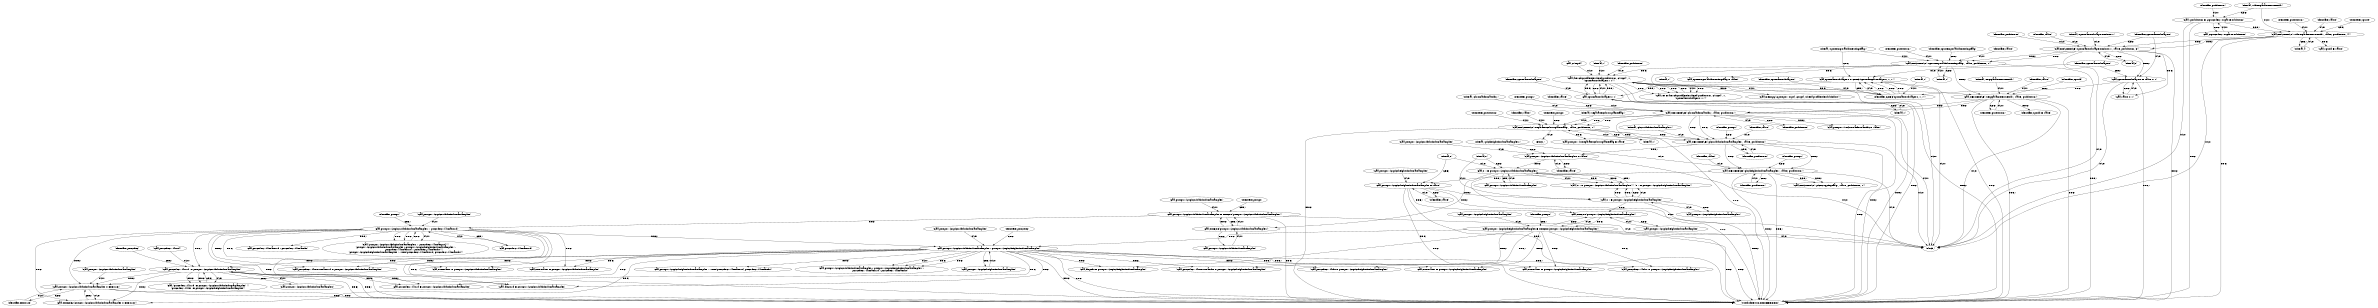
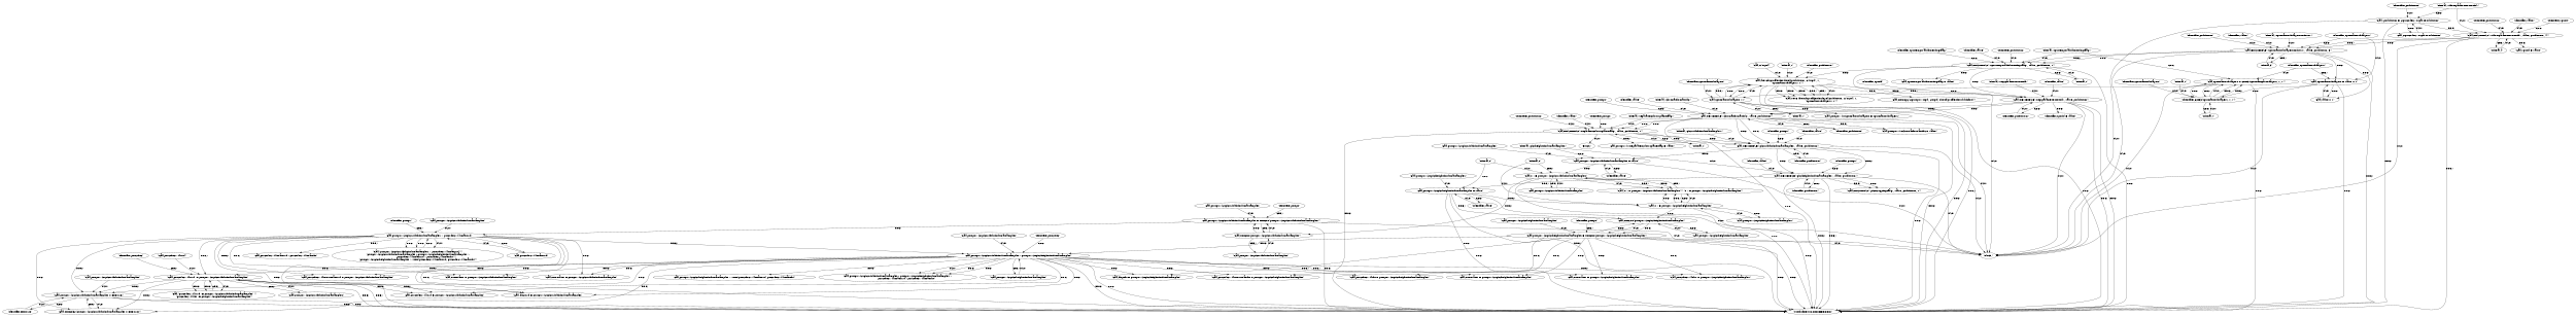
  digraph {
    n1 [label="(Call,ps_sps->i2_pic_width_in_luma_samples + PAD_WD)"]
    n2 [label="(Identifier,PAD_WD)"]
    n3 [label="(Call,ALIGN32(ps_sps->i2_pic_width_in_luma_samples + PAD_WD))"]
    n4 [label="(MethodReturn,PAD_ERROR_T)"]
    n5 [label="(Call,ps_codec->i4_wd != ps_sps->i2_pic_width_in_luma_samples)"]
    n6 [label="(Call,ps_codec->i4_wd = ps_sps->i2_pic_width_in_luma_samples)"]
    n7 [label="(Call,ps_sps->i2_pic_width_in_luma_samples)"]
    n8 [label="(Call,(ps_codec->i4_wd != ps_sps->i2_pic_width_in_luma_samples) ||\n (ps_codec->i4_ht != ps_sps->i2_pic_height_in_luma_samples))"]
    n9 [label="(Call,disp_wd = ps_sps->i2_pic_width_in_luma_samples)"]
    n10 [label="(Call,ps_sps->i2_pic_width_in_luma_samples * ps_sps->i2_pic_height_in_luma_samples)"]
    n11 [label="(Call,numerator = ps_sps->i2_pic_width_in_luma_samples)"]
    n12 [label="(Call,disp_ht = ps_sps->i2_pic_height_in_luma_samples)"]
    n13 [label="(Call,ps_codec->i4_new_max_ht = ps_sps->i2_pic_height_in_luma_samples)"]
    n14 [label="(Call,ps_sps->i2_pic_height_in_luma_samples > MAX(ps_codec->i4_max_wd, ps_codec->i4_max_ht))"]
    n15 [label="(Call,ps_sps->i2_pic_width_in_luma_samples * ps_sps->i2_pic_height_in_luma_samples >\n                       ps_codec->i4_max_wd * ps_codec->i4_max_ht)"]
    n16 [label="(Call,numerator = ps_sps->i2_pic_height_in_luma_samples)"]
    n17 [label="(Call,ps_sps->i2_pic_height_in_luma_samples)"]
    n18 [label="(Call,ps_codec->i4_new_max_wd = ps_sps->i2_pic_width_in_luma_samples)"]
    n19 [label="(Call,ps_codec->i4_ht != ps_sps->i2_pic_height_in_luma_samples)"]
    n20 [label="(Call,ps_codec->i4_ht = ps_sps->i2_pic_height_in_luma_samples)"]
    n21 [label="(Call,numerator = ps_sps->i2_pic_height_in_luma_samples)"]
    n22 [label="(Call,numerator = ps_sps->i2_pic_width_in_luma_samples)"]
    n23 [label="(Call,ps_sps->i2_pic_width_in_luma_samples > ps_codec->i4_max_wd)"]
    n24 [label="(Call,ps_codec->i4_max_wd * ps_codec->i4_max_ht)"]
    n25 [label="(Call,(ps_sps->i2_pic_width_in_luma_samples > ps_codec->i4_max_wd) ||\n (ps_sps->i2_pic_width_in_luma_samples * ps_sps->i2_pic_height_in_luma_samples >\n                       ps_codec->i4_max_wd * ps_codec->i4_max_ht) ||\n (ps_sps->i2_pic_height_in_luma_samples > MAX(ps_codec->i4_max_wd, ps_codec->i4_max_ht)))"]
    n26 [label="(Call,ps_codec->i4_max_wd)"]
    n27 [label="(Call,ps_sps->i2_pic_width_in_luma_samples = ALIGN8(ps_sps->i2_pic_width_in_luma_samples))"]
    n28 [label="(Call,ALIGN8(ps_sps->i2_pic_width_in_luma_samples))"]
    n29 [label="(Block,)"]
    n30 [label="(Call,ps_sps->i2_pic_width_in_luma_samples)"]
    n31 [label="(Call,0 >= ps_sps->i2_pic_width_in_luma_samples)"]
    n32 [label="(Call,(0 >= ps_sps->i2_pic_width_in_luma_samples) || (0 >= ps_sps->i2_pic_height_in_luma_samples))"]
    n33 [label="(Call,ps_sps->i2_pic_width_in_luma_samples)"]
    n34 [label="(Call,0 >= ps_sps->i2_pic_height_in_luma_samples)"]
    n35 [label="(Call,ps_sps->i2_pic_width_in_luma_samples = value)"]
    n36 [label="(Identifier,value)"]
    n37 [label="(Call,UEV_PARSE(\"pic_width_in_luma_samples\", value, ps_bitstrm))"]
    n38 [label="(Call,UEV_PARSE(\"pic_height_in_luma_samples\", value, ps_bitstrm))"]
    n39 [label="(Identifier,ps_bitstrm)"]
    n40 [label="(Call,ps_sps->i2_pic_height_in_luma_samples = value)"]
    n41 [label="(Call,BITS_PARSE(\"pic_cropping_flag\", value, ps_bitstrm, 1))"]
    n42 [label="(Identifier,ps_bitstrm)"]
    n43 [label="(Call,BITS_PARSE(\"separate_colour_plane_flag\", value, ps_bitstrm, 1))"]
    n44 [label="(Block,)"]
    n45 [label="(Call,ps_sps->i1_separate_colour_plane_flag = value)"]
    n46 [label="(Literal,1)"]
    n47 [label="(Call,UEV_PARSE(\"chroma_format_idc\", value, ps_bitstrm))"]
    n48 [label="(Identifier,ps_bitstrm)"]
    n49 [label="(Call,ps_sps->i1_chroma_format_idc = value)"]
    n50 [label="(Call,UEV_PARSE(\"seq_parameter_set_id\", value, ps_bitstrm))"]
    n51 [label="(Identifier,ps_bitstrm)"]
    n52 [label="(Identifier,sps_id = value)"]
    n53 [label="(Call,BITS_PARSE(\"sps_temporal_id_nesting_flag\", value, ps_bitstrm, 1))"]
    n54 [label="(Call,ihevcd_profile_tier_level(ps_bitstrm, &(s_ptl), 1,\n (sps_max_sub_layers - 1)))"]
    n55 [label="(Literal,1)"]
    n56 [label="(Call,sps_temporal_id_nesting_flag = value)"]
    n57 [label="(Call,sps_max_sub_layers - 1)"]
    n58 [label="(Call,ret = ihevcd_profile_tier_level(ps_bitstrm, &(s_ptl), 1,\n (sps_max_sub_layers - 1)))"]
    n59 [label="(Call,memcpy(&ps_sps->s_ptl, &s_ptl, sizeof(profile_tier_lvl_info_t)))"]
    n60 [label="(Call,BITS_PARSE(\"sps_max_sub_layers_minus1\", value, ps_bitstrm, 3))"]
    n61 [label="(Call,sps_max_sub_layers = value + 1)"]
    n62 [label="(Call,value + 1)"]
    n63 [label="(Literal,3)"]
    n64 [label="(Identifier,CLIP3(sps_max_sub_layers, 1, 7))"]
    n65 [label="(Call,BITS_PARSE(\"video_parameter_set_id\", value, ps_bitstrm, 4))"]
    n66 [label="(Literal,4)"]
    n67 [label="(Call,vps_id = value)"]
    n68 [label="(Call,*ps_bitstrm = &ps_codec->s_parse.s_bitstrm)"]
    n69 [label="(Call,&ps_codec->s_parse.s_bitstrm)"]
    n70 [label="(Literal,1)"]
+   n71 [label="(Call,ps_sps->i1_sps_max_sub_layers = sps_max_sub_layers)"]
    n72 [label="(Call,sps_max_sub_layers = CLIP3(sps_max_parse_layers, 1, 7))"]
    n73 [label="(Literal,7)"]
    n74 [label="(Call,ps_sps->i2_pic_height_in_luma_samples = ALIGN8(ps_sps->i2_pic_height_in_luma_samples))"]
    n75 [label="(Call,ALIGN8(ps_sps->i2_pic_height_in_luma_samples))"]
    n76 [label="(Call,ps_sps->i2_pic_height_in_luma_samples)"]
    n77 [label="(Call,ps_sps->i2_pic_height_in_luma_samples)"]
    n78 [label="(Identifier,value)"]
    n79 [label="(Identifier,ps_sps)"]
    n80 [label="(Call,ps_sps->i2_pic_height_in_luma_samples)"]
    n81 [label="(Literal,0)"]
    n82 [label="(Identifier,ps_bitstrm)"]
    n83 [label="(Literal,\"sps_max_sub_layers_minus1\")"]
    n84 [label="(Call,ps_sps->i2_pic_width_in_luma_samples)"]
    n85 [label="(Identifier,ps_sps)"]
    n86 [label="(Identifier,value)"]
    n87 [label="(Identifier,ps_bitstrm)"]
    n88 [label="(Identifier,sps_max_sub_layers)"]
    n89 [label="(Literal,\"seq_parameter_set_id\")"]
    n90 [label="(Identifier,value)"]
    n91 [label="(Identifier,sps_max_sub_layers)"]
    n92 [label="(Literal,1)"]
    n93 [label="(Identifier,value)"]
    n94 [label="(Identifier,sps_id)"]
    n95 [label="(Identifier,ps_sps)"]
    n96 [label="(Call,ps_codec->i4_wd)"]
    n97 [label="(Identifier,ps_codec)"]
    n98 [label="(Identifier,value)"]
    n99 [label="(Call,ps_sps->i2_pic_width_in_luma_samples)"]
    n100 [label="(Identifier,ps_bitstrm)"]
    n101 [label="(Identifier,ps_sps)"]
    n102 [label="(Identifier,sps_temporal_id_nesting_flag)"]
    n103 [label="(Literal,0)"]
    n104 [label="(Literal,\"separate_colour_plane_flag\")"]
    n105 [label="(Identifier,sps_max_sub_layers)"]
    n106 [label="(Literal,\"video_parameter_set_id\")"]
    n107 [label="(Call,ps_sps->i2_pic_height_in_luma_samples)"]
    n108 [label="(Literal,\"pic_height_in_luma_samples\")"]
    n109 [label="(Identifier,sps_max_sub_layers)"]
    n110 [label="(Identifier,ps_sps)"]
    n111 [label="(Identifier,value)"]
    n112 [label="(Literal,1)"]
    n113 [label="(Call,ps_sps->i2_pic_width_in_luma_samples)"]
    n114 [label="(Identifier,ps_bitstrm)"]
    n115 [label="(Identifier,value)"]
    n116 [label="(Call,ps_sps->i2_pic_width_in_luma_samples)"]
    n117 [label="(Call,ps_sps->i2_pic_width_in_luma_samples)"]
    n118 [label="(Identifier,ps_sps)"]
    n119 [label="(Identifier,ps_bitstrm)"]
    n120 [label="(Identifier,ps_sps)"]
    n121 [label="(Literal,\"pic_width_in_luma_samples\")"]
    n122 [label="(Identifier,vps_id)"]
    n123 [label="(Identifier,ps_codec)"]
    n124 [label="(Call,&(s_ptl))"]
    n125 [label="(Identifier,ps_bitstrm)"]
    n126 [label="(Literal,\"sps_temporal_id_nesting_flag\")"]
    n127 [label="(Identifier,value)"]
    n128 [label="(Identifier,value)"]
    n129 [label="(Literal,\"chroma_format_idc\")"]
    n1 -> n2 [label="CFG: "]
    n1 -> n3 [label="AST: "]
    n1 -> n4 [label="DDG: "]
    n1 -> n4 [label="DDG: "]
    n2 -> n1 [label="AST: "]
    n3 -> n1 [label="CFG: "]
    n5 -> n1 [label="DDG: "]
    n5 -> n3 [label="DDG: "]
    n5 -> n4 [label="DDG: "]
    n5 -> n4 [label="DDG: "]
    n5 -> n6 [label="DDG: "]
    n5 -> n7 [label="CFG: "]
    n5 -> n8 [label="AST: "]
    n5 -> n8 [label="DDG: "]
    n5 -> n8 [label="DDG: "]
    n5 -> n9 [label="DDG: "]
    n7 -> n5 [label="AST: "]
    n8 -> n5 [label="CFG: "]
    n10 -> n1 [label="DDG: "]
    n10 -> n3 [label="DDG: "]
    n10 -> n4 [label="DDG: "]
    n10 -> n4 [label="DDG: "]
    n10 -> n5 [label="DDG: "]
    n10 -> n6 [label="DDG: "]
    n10 -> n9 [label="DDG: "]
    n10 -> n11 [label="DDG: "]
    n10 -> n12 [label="DDG: "]
    n10 -> n13 [label="DDG: "]
    n10 -> n14 [label="DDG: "]
    n10 -> n15 [label="AST: "]
    n10 -> n15 [label="DDG: "]
    n10 -> n15 [label="DDG: "]
    n10 -> n16 [label="DDG: "]
    n10 -> n17 [label="CFG: "]
    n10 -> n18 [label="DDG: "]
    n10 -> n19 [label="DDG: "]
    n10 -> n20 [label="DDG: "]
    n10 -> n21 [label="DDG: "]
    n10 -> n22 [label="DDG: "]
    n17 -> n10 [label="AST: "]
    n23 -> n1 [label="DDG: "]
    n23 -> n3 [label="DDG: "]
    n23 -> n4 [label="DDG: "]
    n23 -> n4 [label="DDG: "]
    n23 -> n5 [label="DDG: "]
    n23 -> n6 [label="DDG: "]
    n23 -> n9 [label="DDG: "]
    n23 -> n10 [label="DDG: "]
    n23 -> n11 [label="DDG: "]
    n23 -> n18 [label="DDG: "]
    n23 -> n22 [label="DDG: "]
    n23 -> n24 [label="DDG: "]
    n23 -> n25 [label="AST: "]
    n23 -> n25 [label="DDG: "]
    n23 -> n25 [label="DDG: "]
    n23 -> n26 [label="CFG: "]
    n25 -> n23 [label="CFG: "]
    n26 -> n23 [label="AST: "]
    n27 -> n4 [label="DDG: "]
    n27 -> n23 [label="DDG: "]
    n27 -> n28 [label="CFG: "]
    n27 -> n29 [label="AST: "]
    n28 -> n27 [label="AST: "]
    n28 -> n27 [label="DDG: "]
    n28 -> n30 [label="CFG: "]
    n30 -> n28 [label="AST: "]
    n31 -> n4 [label="DDG: "]
    n31 -> n28 [label="DDG: "]
    n31 -> n32 [label="AST: "]
    n31 -> n32 [label="DDG: "]
    n31 -> n32 [label="DDG: "]
    n31 -> n33 [label="CFG: "]
    n32 -> n31 [label="CFG: "]
    n32 -> n34 [label="CFG: "]
    n33 -> n31 [label="AST: "]
    n34 -> n4 [label="DDG: "]
    n34 -> n32 [label="AST: "]
    n34 -> n32 [label="DDG: "]
    n34 -> n32 [label="DDG: "]
    n34 -> n75 [label="DDG: "]
    n34 -> n77 [label="CFG: "]
    n35 -> n29 [label="AST: "]
    n35 -> n31 [label="DDG: "]
    n35 -> n36 [label="CFG: "]
    n36 -> n35 [label="AST: "]
    n37 -> n4 [label="DDG: "]
    n37 -> n29 [label="AST: "]
    n37 -> n35 [label="DDG: "]
    n37 -> n38 [label="DDG: "]
    n37 -> n38 [label="DDG: "]
    n37 -> n39 [label="CFG: "]
    n38 -> n4 [label="DDG: "]
    n38 -> n4 [label="DDG: "]
    n38 -> n29 [label="AST: "]
    n38 -> n40 [label="DDG: "]
    n38 -> n41 [label="DDG: "]
    n38 -> n41 [label="DDG: "]
    n38 -> n42 [label="CFG: "]
    n39 -> n37 [label="AST: "]
    n40 -> n4 [label="DDG: "]
    n40 -> n4 [label="DDG: "]
    n40 -> n29 [label="AST: "]
    n40 -> n34 [label="DDG: "]
    n40 -> n75 [label="DDG: "]
    n40 -> n78 [label="CFG: "]
    n42 -> n38 [label="AST: "]
    n43 -> n4 [label="DDG: "]
    n43 -> n37 [label="DDG: "]
    n43 -> n37 [label="DDG: "]
    n43 -> n44 [label="AST: "]
    n43 -> n45 [label="DDG: "]
    n43 -> n46 [label="CFG: "]
    n46 -> n43 [label="AST: "]
    n47 -> n4 [label="DDG: "]
    n47 -> n4 [label="DDG: "]
    n47 -> n29 [label="AST: "]
    n47 -> n37 [label="DDG: "]
    n47 -> n37 [label="DDG: "]
    n47 -> n43 [label="DDG: "]
    n47 -> n43 [label="DDG: "]
    n47 -> n48 [label="CFG: "]
    n47 -> n49 [label="DDG: "]
    n48 -> n47 [label="AST: "]
    n50 -> n4 [label="DDG: "]
    n50 -> n4 [label="DDG: "]
    n50 -> n29 [label="AST: "]
    n50 -> n47 [label="DDG: "]
    n50 -> n47 [label="DDG: "]
    n50 -> n51 [label="CFG: "]
    n50 -> n52 [label="DDG: "]
    n51 -> n50 [label="AST: "]
    n53 -> n4 [label="DDG: "]
    n53 -> n29 [label="AST: "]
    n53 -> n50 [label="DDG: "]
    n53 -> n54 [label="DDG: "]
    n53 -> n55 [label="CFG: "]
    n53 -> n56 [label="DDG: "]
    n54 -> n4 [label="DDG: "]
    n54 -> n4 [label="DDG: "]
    n54 -> n50 [label="DDG: "]
    n54 -> n57 [label="CFG: "]
    n54 -> n58 [label="AST: "]
    n54 -> n58 [label="DDG: "]
    n54 -> n58 [label="DDG: "]
    n54 -> n58 [label="DDG: "]
    n54 -> n58 [label="DDG: "]
    n54 -> n59 [label="DDG: "]
    n55 -> n53 [label="AST: "]
    n57 -> n4 [label="DDG: "]
    n57 -> n54 [label="AST: "]
    n57 -> n54 [label="DDG: "]
    n57 -> n54 [label="DDG: "]
    n57 -> n70 [label="CFG: "]
+   n57 -> n71 [label="DDG: "]
    n58 -> n54 [label="CFG: "]
    n60 -> n4 [label="DDG: "]
    n60 -> n29 [label="AST: "]
    n60 -> n53 [label="DDG: "]
    n60 -> n53 [label="DDG: "]
    n60 -> n61 [label="DDG: "]
    n60 -> n62 [label="DDG: "]
    n60 -> n63 [label="CFG: "]
    n61 -> n4 [label="DDG: "]
    n61 -> n29 [label="AST: "]
    n61 -> n62 [label="CFG: "]
    n61 -> n64 [label="DDG: "]
    n62 -> n61 [label="AST: "]
    n63 -> n60 [label="AST: "]
    n64 -> n72 [label="AST: "]
    n64 -> n72 [label="DDG: "]
    n64 -> n72 [label="DDG: "]
    n64 -> n72 [label="DDG: "]
+   n64 -> n73 [label="CFG: "]
    n65 -> n4 [label="DDG: "]
    n65 -> n29 [label="AST: "]
    n65 -> n60 [label="DDG: "]
    n65 -> n60 [label="DDG: "]
    n65 -> n66 [label="CFG: "]
    n65 -> n67 [label="DDG: "]
    n66 -> n65 [label="AST: "]
    n68 -> n4 [label="DDG: "]
    n68 -> n29 [label="AST: "]
    n68 -> n65 [label="DDG: "]
    n68 -> n69 [label="CFG: "]
    n69 -> n68 [label="AST: "]
    n70 -> n57 [label="AST: "]
    n72 -> n4 [label="DDG: "]
    n72 -> n29 [label="AST: "]
    n72 -> n57 [label="DDG: "]
    n72 -> n64 [label="CFG: "]
    n73 -> n64 [label="AST: "]
    n74 -> n4 [label="DDG: "]
    n74 -> n4 [label="DDG: "]
    n74 -> n10 [label="DDG: "]
    n74 -> n12 [label="DDG: "]
    n74 -> n13 [label="DDG: "]
    n74 -> n16 [label="DDG: "]
    n74 -> n19 [label="DDG: "]
    n74 -> n20 [label="DDG: "]
    n74 -> n21 [label="DDG: "]
    n74 -> n29 [label="AST: "]
    n74 -> n75 [label="CFG: "]
    n75 -> n74 [label="AST: "]
    n75 -> n74 [label="DDG: "]
    n75 -> n76 [label="CFG: "]
    n76 -> n75 [label="AST: "]
    n77 -> n34 [label="AST: "]
    n78 -> n40 [label="AST: "]
    n79 -> n37 [label="CFG: "]
    n80 -> n40 [label="AST: "]
    n81 -> n31 [label="AST: "]
    n81 -> n40 [label="CFG: "]
    n82 -> n65 [label="AST: "]
    n83 -> n60 [label="AST: "]
    n84 -> n27 [label="AST: "]
    n85 -> n47 [label="CFG: "]
    n86 -> n37 [label="AST: "]
    n87 -> n68 [label="AST: "]
    n88 -> n61 [label="CFG: "]
    n88 -> n72 [label="AST: "]
    n89 -> n50 [label="AST: "]
    n90 -> n50 [label="AST: "]
    n91 -> n64 [label="AST: "]
    n92 -> n54 [label="AST: "]
    n93 -> n47 [label="AST: "]
    n94 -> n50 [label="CFG: "]
    n95 -> n43 [label="CFG: "]
    n96 -> n5 [label="AST: "]
    n97 -> n5 [label="CFG: "]
    n98 -> n53 [label="AST: "]
    n99 -> n1 [label="AST: "]
    n100 -> n53 [label="AST: "]
    n101 -> n74 [label="CFG: "]
    n102 -> n53 [label="CFG: "]
    n103 -> n31 [label="CFG: "]
    n103 -> n34 [label="AST: "]
    n104 -> n43 [label="AST: "]
    n105 -> n57 [label="AST: "]
    n106 -> n65 [label="AST: "]
    n106 -> n68 [label="CFG: "]
    n107 -> n74 [label="AST: "]
    n108 -> n35 [label="CFG: "]
    n108 -> n38 [label="AST: "]
    n109 -> n60 [label="CFG: "]
    n109 -> n61 [label="AST: "]
    n110 -> n38 [label="CFG: "]
    n111 -> n38 [label="AST: "]
    n112 -> n64 [label="AST: "]
    n113 -> n23 [label="AST: "]
    n114 -> n43 [label="AST: "]
    n115 -> n65 [label="AST: "]
    n116 -> n10 [label="AST: "]
    n117 -> n35 [label="AST: "]
    n118 -> n27 [label="CFG: "]
    n119 -> n54 [label="AST: "]
    n120 -> n23 [label="CFG: "]
    n121 -> n37 [label="AST: "]
    n122 -> n65 [label="CFG: "]
    n123 -> n10 [label="CFG: "]
    n124 -> n54 [label="AST: "]
    n125 -> n60 [label="AST: "]
    n126 -> n53 [label="AST: "]
    n126 -> n72 [label="CFG: "]
    n127 -> n43 [label="AST: "]
    n128 -> n60 [label="AST: "]
    n129 -> n47 [label="AST: "]
  }
